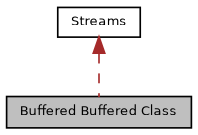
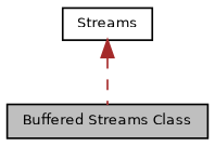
  digraph {
    rankdir=TB
    node [color=black fontname=Helvetica fontsize=8 shape=record]
-   n1 [fillcolor=grey75 fontcolor=black height=0.2 label="Buffered Buffered Class" style=filled width=0.4]
+   n1 [fillcolor=grey75 fontcolor=black height=0.2 label="Buffered Streams Class" style=filled width=0.4]
    n2 [height=0.2 label=Streams width=0.4]
    n2 -> n1 [dir=back fontname=Helvetica fontsize=8 labelfontname=Helvetica labelfontsize=8 shape=plaintext style=dashed color=brown]
  }
